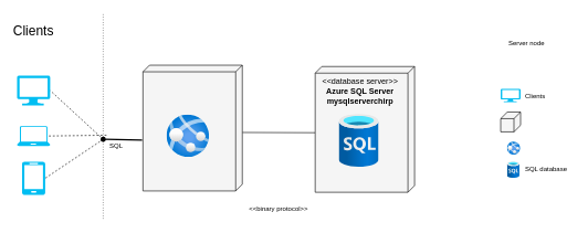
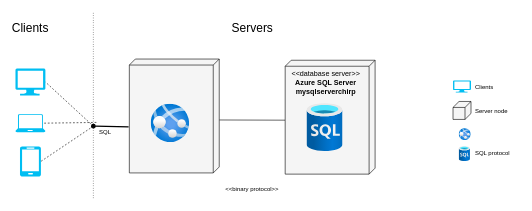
  <mxCell id="0" />
  <mxCell id="1" parent="0" />
  <mxCell id="2" value="" style="group;movable=1;resizable=1;rotatable=1;deletable=1;editable=1;locked=0;connectable=1;" vertex="1" connectable="0" parent="1"><mxGeometry x="199" y="90" width="152.27" height="190" as="geometry" /></mxCell>
  <mxCell id="3" value="" style="verticalAlign=top;align=left;spacingTop=8;spacingLeft=2;spacingRight=12;shape=cube;size=10;direction=south;fontStyle=4;html=1;whiteSpace=wrap;movable=1;resizable=1;rotatable=1;deletable=1;editable=1;locked=0;connectable=1;fillColor=#f5f5f5;strokeColor=#000000;fontColor=#333333;" vertex="1" parent="2"><mxGeometry x="16" y="8" width="150" height="190" as="geometry" /></mxCell>
  <mxCell id="4" value="" style="image;sketch=0;aspect=fixed;html=1;points=[];align=center;fontSize=12;image=img/lib/mscae/App_Services.svg;" vertex="1" parent="2"><mxGeometry x="59.13" y="90" width="50" height="50" as="geometry" /></mxCell>
  <mxCell id="5" value="" style="image;aspect=fixed;html=1;points=[];align=center;fontSize=12;image=img/lib/azure2/app_services/App_Services.svg;" vertex="1" parent="2"><mxGeometry x="52.13" y="83" width="64" height="64" as="geometry" /></mxCell>
  <mxCell id="6" value="" style="endArrow=none;html=1;rounded=0;dashed=1;entryX=1;entryY=0.5;entryDx=0;entryDy=0;entryPerimeter=0;" edge="1" parent="1" target="24"><mxGeometry width="50" height="50" relative="1" as="geometry"><mxPoint x="155" y="210" as="sourcePoint" /><mxPoint x="75" y="250" as="targetPoint" /></mxGeometry></mxCell>
  <mxCell id="7" value="" style="endArrow=none;html=1;rounded=0;entryX=0.92;entryY=0.5;entryDx=0;entryDy=0;dashed=1;entryPerimeter=0;exitX=0.25;exitY=0;exitDx=0;exitDy=0;" edge="1" parent="1" source="10" target="25"><mxGeometry width="50" height="50" relative="1" as="geometry"><mxPoint x="155" y="213" as="sourcePoint" /><mxPoint x="65" y="212.5" as="targetPoint" /></mxGeometry></mxCell>
  <mxCell id="8" value="" style="endArrow=none;html=1;rounded=0;startArrow=oval;startFill=1;sourcePerimeterSpacing=28;targetPerimeterSpacing=0;endSize=27;strokeWidth=2;entryX=0.596;entryY=1.008;entryDx=0;entryDy=0;entryPerimeter=0;" edge="1" parent="1" target="3"><mxGeometry width="50" height="50" relative="1" as="geometry"><mxPoint x="155" y="210" as="sourcePoint" /><mxPoint x="195" y="190" as="targetPoint" /></mxGeometry></mxCell>
  <mxCell id="9" value="" style="endArrow=none;html=1;rounded=0;entryX=1;entryY=0.5;entryDx=0;entryDy=0;dashed=1;entryPerimeter=0;" edge="1" parent="1" target="23"><mxGeometry width="50" height="50" relative="1" as="geometry"><mxPoint x="155" y="210" as="sourcePoint" /><mxPoint x="75" y="152.5" as="targetPoint" /></mxGeometry></mxCell>
  <mxCell id="10" value="&lt;font style=&quot;font-size: 10px;&quot;&gt;SQL&lt;/font&gt;" style="text;html=1;strokeColor=none;fillColor=none;align=center;verticalAlign=middle;whiteSpace=wrap;rounded=0;" vertex="1" parent="1"><mxGeometry x="145" y="203.75" width="60" height="30" as="geometry" /></mxCell>
  <mxCell id="11" value="" style="endArrow=none;html=1;rounded=0;entryX=0;entryY=0;entryDx=100;entryDy=150;entryPerimeter=0;exitX=0.535;exitY=-0.002;exitDx=0;exitDy=0;exitPerimeter=0;" edge="1" parent="1" source="3" target="14"><mxGeometry width="50" height="50" relative="1" as="geometry"><mxPoint x="265" y="220" as="sourcePoint" /><mxPoint x="315" y="170" as="targetPoint" /></mxGeometry></mxCell>
  <mxCell id="12" value="&lt;font style=&quot;font-size: 10px;&quot;&gt;&amp;lt;&amp;lt;binary protocol&amp;gt;&amp;gt;&lt;/font&gt;" style="text;html=1;strokeColor=none;fillColor=none;align=center;verticalAlign=middle;whiteSpace=wrap;rounded=0;" vertex="1" parent="1"><mxGeometry x="365" y="300" width="110" height="30" as="geometry" /></mxCell>
  <mxCell id="13" value="" style="group" vertex="1" connectable="0" parent="1"><mxGeometry x="475" y="100" width="150" height="190" as="geometry" /></mxCell>
  <mxCell id="14" value="" style="verticalAlign=top;align=left;spacingTop=8;spacingLeft=2;spacingRight=12;shape=cube;size=10;direction=south;fontStyle=4;html=1;whiteSpace=wrap;movable=1;resizable=1;rotatable=1;deletable=1;editable=1;locked=0;connectable=1;fillColor=#f5f5f5;fontColor=#333333;strokeColor=#000000;" vertex="1" parent="13"><mxGeometry width="150" height="190" as="geometry" /></mxCell>
  <mxCell id="15" value="&lt;span style=&quot;font-weight: normal;&quot;&gt;&amp;lt;&amp;lt;database server&amp;gt;&amp;gt;&lt;/span&gt;&lt;br&gt;Azure SQL Server&lt;br&gt;mysqlserverchirp" style="text;html=1;strokeColor=none;fillColor=none;align=center;verticalAlign=middle;whiteSpace=wrap;rounded=0;fontStyle=1;movable=1;resizable=1;rotatable=1;deletable=1;editable=1;locked=0;connectable=1;" vertex="1" parent="13"><mxGeometry y="12" width="136.27" height="50" as="geometry" /></mxCell>
  <mxCell id="16" value="" style="image;aspect=fixed;html=1;points=[];align=center;fontSize=12;image=img/lib/azure2/databases/SQL_Database.svg;" vertex="1" parent="13"><mxGeometry x="36.13" y="72" width="60" height="80" as="geometry" /></mxCell>
  <mxCell id="17" value="" style="image;aspect=fixed;html=1;points=[];align=center;fontSize=12;image=img/lib/azure2/app_services/App_Services.svg;" vertex="1" parent="1"><mxGeometry x="765" y="213.75" width="20" height="20" as="geometry" /></mxCell>
  <mxCell id="18" value="" style="verticalAlign=top;align=left;spacingTop=8;spacingLeft=2;spacingRight=12;shape=cube;size=10;direction=south;fontStyle=4;html=1;whiteSpace=wrap;movable=1;resizable=1;rotatable=1;deletable=1;editable=1;locked=0;connectable=1;fillColor=#f5f5f5;strokeColor=#000000;fontColor=#333333;" vertex="1" parent="1"><mxGeometry x="755" y="168.75" width="30" height="30" as="geometry" /></mxCell>
  <mxCell id="19" value="&lt;font style=&quot;font-size: 10px;&quot;&gt;Clients&lt;/font&gt;" style="text;html=1;strokeColor=none;fillColor=none;align=left;verticalAlign=middle;whiteSpace=wrap;rounded=0;" vertex="1" parent="1"><mxGeometry x="790" y="128.75" width="75" height="30" as="geometry" /></mxCell>
- <mxCell id="20" value="&lt;font style=&quot;font-size: 10px;&quot;&gt;Server node&lt;/font&gt;" style="text;html=1;strokeColor=none;fillColor=none;align=left;verticalAlign=middle;whiteSpace=wrap;rounded=0;" vertex="1" parent="1"><mxGeometry x="765" y="48.75" width="75" height="30" as="geometry" /></mxCell>
+ <mxCell id="20" value="&lt;font style=&quot;font-size: 10px;&quot;&gt;Server node&lt;/font&gt;" style="text;html=1;strokeColor=none;fillColor=none;align=left;verticalAlign=middle;whiteSpace=wrap;rounded=0;" vertex="1" parent="1"><mxGeometry x="790" y="168.75" width="75" height="30" as="geometry" /></mxCell>
  <mxCell id="21" value="" style="image;aspect=fixed;html=1;points=[];align=center;fontSize=12;image=img/lib/azure2/databases/SQL_Database.svg;" vertex="1" parent="1"><mxGeometry x="765" y="243.75" width="18.75" height="25" as="geometry" /></mxCell>
- <mxCell id="22" value="&lt;font style=&quot;font-size: 10px;&quot;&gt;SQL database&lt;/font&gt;" style="text;html=1;strokeColor=none;fillColor=none;align=left;verticalAlign=middle;whiteSpace=wrap;rounded=0;" vertex="1" parent="1"><mxGeometry x="790" y="240" width="75" height="30" as="geometry" /></mxCell>
+ <mxCell id="22" value="&lt;font style=&quot;font-size: 10px;&quot;&gt;SQL protocol&lt;/font&gt;" style="text;html=1;strokeColor=none;fillColor=none;align=left;verticalAlign=middle;whiteSpace=wrap;rounded=0;" vertex="1" parent="1"><mxGeometry x="790" y="240" width="75" height="30" as="geometry" /></mxCell>
  <mxCell id="23" value="" style="verticalLabelPosition=bottom;html=1;verticalAlign=top;align=center;strokeColor=none;fillColor=#00BEF2;shape=mxgraph.azure.computer;pointerEvents=1;" vertex="1" parent="1"><mxGeometry x="25" y="113.75" width="50" height="45" as="geometry" /></mxCell>
  <mxCell id="24" value="" style="verticalLabelPosition=bottom;html=1;verticalAlign=top;align=center;strokeColor=none;fillColor=#00BEF2;shape=mxgraph.azure.mobile;pointerEvents=1;" vertex="1" parent="1"><mxGeometry x="32.5" y="243.75" width="35" height="50" as="geometry" /></mxCell>
  <mxCell id="25" value="" style="verticalLabelPosition=bottom;html=1;verticalAlign=top;align=center;strokeColor=none;fillColor=#00BEF2;shape=mxgraph.azure.laptop;pointerEvents=1;" vertex="1" parent="1"><mxGeometry x="25" y="190" width="50" height="30" as="geometry" /></mxCell>
  <mxCell id="26" value="" style="verticalLabelPosition=bottom;html=1;verticalAlign=top;align=center;strokeColor=none;fillColor=#00BEF2;shape=mxgraph.azure.computer;pointerEvents=1;" vertex="1" parent="1"><mxGeometry x="755" y="133.75" width="30" height="20" as="geometry" /></mxCell>
  <mxCell id="27" value="" style="endArrow=none;dashed=1;html=1;dashPattern=1 3;strokeWidth=1;rounded=0;" edge="1" parent="1"><mxGeometry width="50" height="50" relative="1" as="geometry"><mxPoint x="155" y="330" as="sourcePoint" /><mxPoint x="155" y="20" as="targetPoint" /></mxGeometry></mxCell>
  <mxCell id="28" value="&lt;font style=&quot;font-size: 20px;&quot;&gt;Clients&lt;/font&gt;" style="text;html=1;strokeColor=none;fillColor=none;align=center;verticalAlign=middle;whiteSpace=wrap;rounded=0;fontSize=20;" vertex="1" parent="1"><mxGeometry x="20" y="30" width="60" height="30" as="geometry" /></mxCell>
+ <mxCell id="29" value="&lt;font style=&quot;font-size: 20px;&quot;&gt;Servers&lt;/font&gt;" style="text;html=1;strokeColor=none;fillColor=none;align=center;verticalAlign=middle;whiteSpace=wrap;rounded=0;fontSize=20;" vertex="1" parent="1"><mxGeometry x="377.5" y="30" width="85" height="30" as="geometry" /></mxCell>
